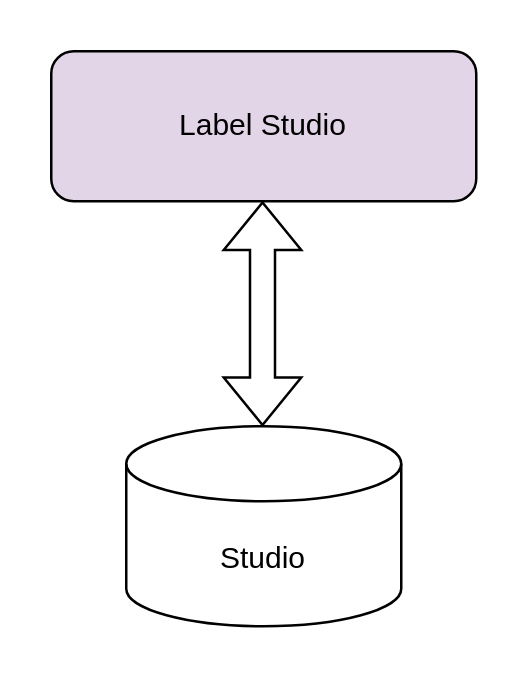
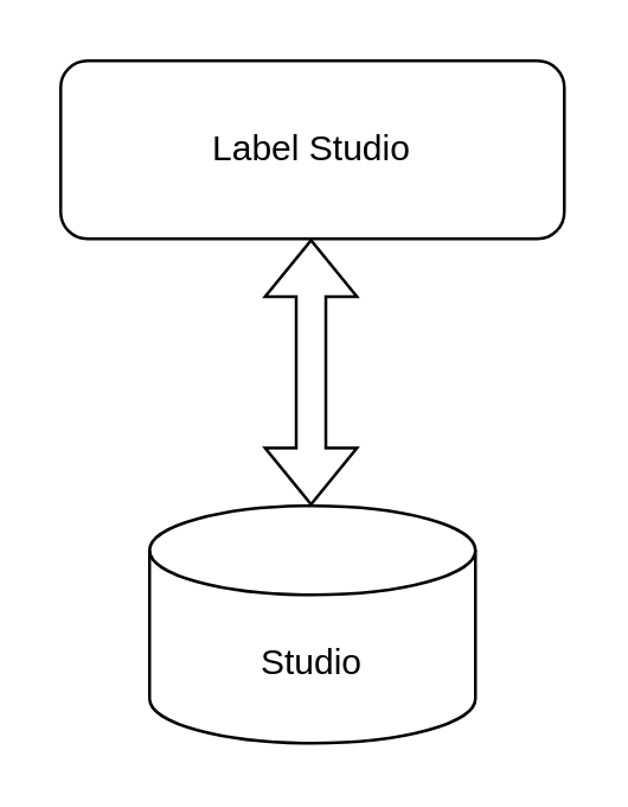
  <mxCell id="0" />
  <mxCell id="1" parent="0" />
- <mxCell id="2" value="Label Studio" style="rounded=1;whiteSpace=wrap;html=1;fillColor=#e1d5e7;" vertex="1" parent="1"><mxGeometry x="20" y="20" width="170" height="60" as="geometry" /></mxCell>
+ <mxCell id="2" value="Label Studio" style="rounded=1;whiteSpace=wrap;html=1;" vertex="1" parent="1"><mxGeometry x="20" y="20" width="170" height="60" as="geometry" /></mxCell>
  <mxCell id="3" value="Studio" style="shape=cylinder3;whiteSpace=wrap;html=1;boundedLbl=1;backgroundOutline=1;size=15;" vertex="1" parent="1"><mxGeometry x="50" y="170" width="110" height="80" as="geometry" /></mxCell>
  <mxCell id="4" value="" style="shape=flexArrow;endArrow=classic;startArrow=classic;html=1;rounded=0;entryX=0.5;entryY=1;entryDx=0;entryDy=0;exitX=0.5;exitY=0;exitDx=0;exitDy=0;exitPerimeter=0;" edge="1" parent="1"><mxGeometry width="100" height="100" relative="1" as="geometry"><mxPoint x="104.5" y="170" as="sourcePoint" /><mxPoint x="104.5" y="80" as="targetPoint" /></mxGeometry></mxCell>
